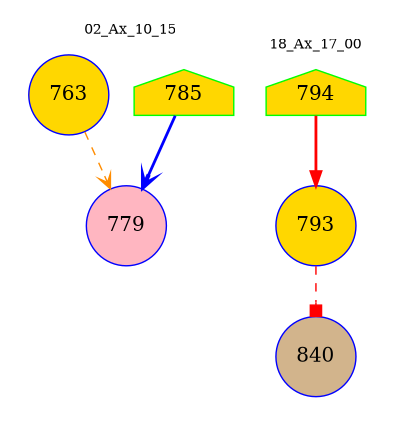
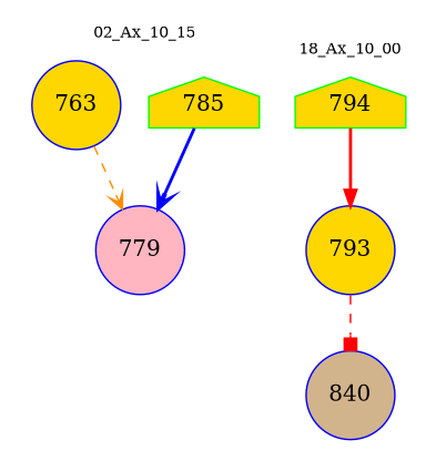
  digraph {
    node [color=blue fillcolor=gold shape=circle style=filled]
    edge [arrowhead=vee color=red style=bold]
    n1 [color=green label=785 shape=house]
    n2 [label=763]
    n3 [fillcolor=lightpink label=779]
    n4 [color=green label=794 shape=house]
    n5 [label=793]
    n6 [fillcolor=tan label=840]
    subgraph cluster_1 {
      color=white
      fontsize=10
      label="02_Ax_10_15"
      n1
      n2
      n3
    }
    subgraph cluster_2 {
      color=white
      fontsize=10
-     label="18_Ax_17_00"
+     label="18_Ax_10_00"
      n4
      n5
      n6
    }
    n1 -> n3 [color=blue]
    n2 -> n3 [color=darkorange style=dashed]
    n4 -> n5 [arrowhead=normal]
    n5 -> n6 [arrowhead=box style=dashed]
  }
